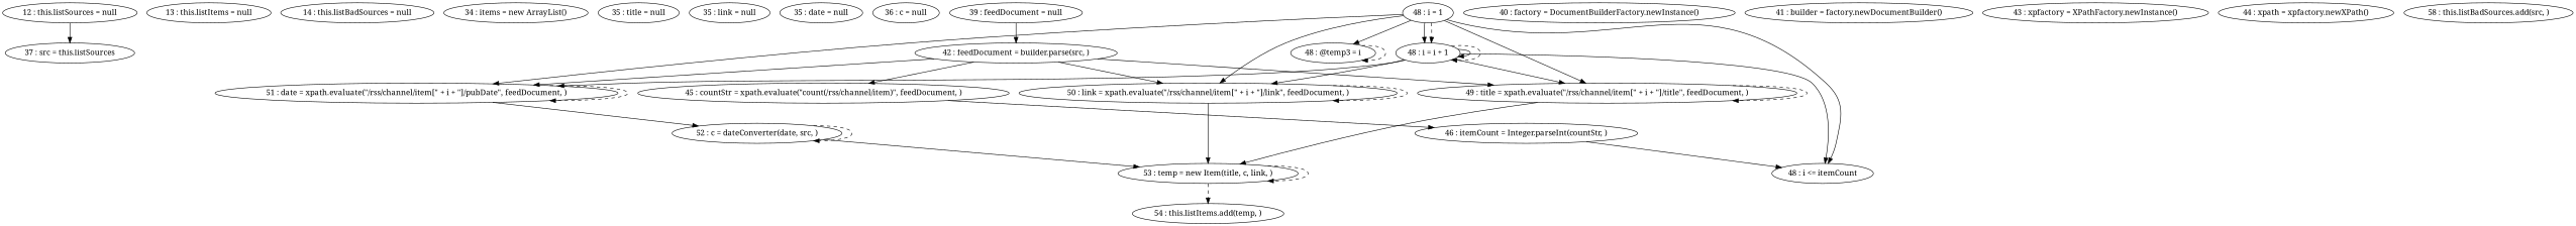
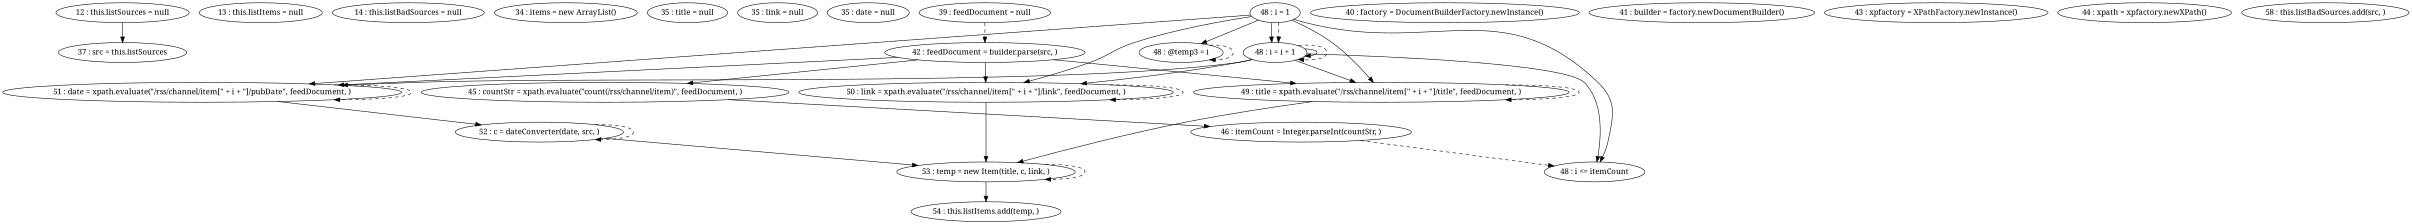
  digraph {
    fontname="Noto Serif"
    node [fontname="Noto Serif"]
    edge [fontname="Noto Serif"]
    "12 : this.listSources = null"
    "37 : src = this.listSources"
    "13 : this.listItems = null"
    "14 : this.listBadSources = null"
    "34 : items = new ArrayList()"
    "35 : title = null"
    "35 : link = null"
    "35 : date = null"
-   "36 : c = null"
    "39 : feedDocument = null"
    "42 : feedDocument = builder.parse(src, )"
    "45 : countStr = xpath.evaluate(\"count(/rss/channel/item)\", feedDocument, )"
    "49 : title = xpath.evaluate(\"/rss/channel/item[\" + i + \"]/title\", feedDocument, )"
    "50 : link = xpath.evaluate(\"/rss/channel/item[\" + i + \"]/link\", feedDocument, )"
    "51 : date = xpath.evaluate(\"/rss/channel/item[\" + i + \"]/pubDate\", feedDocument, )"
    "46 : itemCount = Integer.parseInt(countStr, )"
    "53 : temp = new Item(title, c, link, )"
    "52 : c = dateConverter(date, src, )"
    "40 : factory = DocumentBuilderFactory.newInstance()"
    "41 : builder = factory.newDocumentBuilder()"
    "48 : i <= itemCount"
    "54 : this.listItems.add(temp, )"
    "43 : xpfactory = XPathFactory.newInstance()"
    "44 : xpath = xpfactory.newXPath()"
    "48 : i = 1"
    "48 : i = i + 1"
    "48 : @temp3 = i"
    "58 : this.listBadSources.add(src, )"
    "12 : this.listSources = null" -> "37 : src = this.listSources"
-   "39 : feedDocument = null" -> "42 : feedDocument = builder.parse(src, )" [style=solid]
+   "39 : feedDocument = null" -> "42 : feedDocument = builder.parse(src, )" [style=dashed]
    "42 : feedDocument = builder.parse(src, )" -> "45 : countStr = xpath.evaluate(\"count(/rss/channel/item)\", feedDocument, )"
    "42 : feedDocument = builder.parse(src, )" -> "49 : title = xpath.evaluate(\"/rss/channel/item[\" + i + \"]/title\", feedDocument, )"
    "42 : feedDocument = builder.parse(src, )" -> "50 : link = xpath.evaluate(\"/rss/channel/item[\" + i + \"]/link\", feedDocument, )"
    "42 : feedDocument = builder.parse(src, )" -> "51 : date = xpath.evaluate(\"/rss/channel/item[\" + i + \"]/pubDate\", feedDocument, )"
    "45 : countStr = xpath.evaluate(\"count(/rss/channel/item)\", feedDocument, )" -> "46 : itemCount = Integer.parseInt(countStr, )"
    "49 : title = xpath.evaluate(\"/rss/channel/item[\" + i + \"]/title\", feedDocument, )" -> "49 : title = xpath.evaluate(\"/rss/channel/item[\" + i + \"]/title\", feedDocument, )" [style=dashed]
    "49 : title = xpath.evaluate(\"/rss/channel/item[\" + i + \"]/title\", feedDocument, )" -> "53 : temp = new Item(title, c, link, )"
    "50 : link = xpath.evaluate(\"/rss/channel/item[\" + i + \"]/link\", feedDocument, )" -> "50 : link = xpath.evaluate(\"/rss/channel/item[\" + i + \"]/link\", feedDocument, )" [style=dashed]
    "50 : link = xpath.evaluate(\"/rss/channel/item[\" + i + \"]/link\", feedDocument, )" -> "53 : temp = new Item(title, c, link, )"
    "51 : date = xpath.evaluate(\"/rss/channel/item[\" + i + \"]/pubDate\", feedDocument, )" -> "51 : date = xpath.evaluate(\"/rss/channel/item[\" + i + \"]/pubDate\", feedDocument, )" [style=dashed]
    "51 : date = xpath.evaluate(\"/rss/channel/item[\" + i + \"]/pubDate\", feedDocument, )" -> "52 : c = dateConverter(date, src, )"
-   "46 : itemCount = Integer.parseInt(countStr, )" -> "48 : i <= itemCount"
+   "46 : itemCount = Integer.parseInt(countStr, )" -> "48 : i <= itemCount" [style=dashed]
    "53 : temp = new Item(title, c, link, )" -> "53 : temp = new Item(title, c, link, )" [style=dashed]
-   "53 : temp = new Item(title, c, link, )" -> "54 : this.listItems.add(temp, )" [style=dashed]
+   "53 : temp = new Item(title, c, link, )" -> "54 : this.listItems.add(temp, )"
    "52 : c = dateConverter(date, src, )" -> "53 : temp = new Item(title, c, link, )"
    "52 : c = dateConverter(date, src, )" -> "52 : c = dateConverter(date, src, )" [style=dashed]
    "48 : i = 1" -> "49 : title = xpath.evaluate(\"/rss/channel/item[\" + i + \"]/title\", feedDocument, )"
    "48 : i = 1" -> "50 : link = xpath.evaluate(\"/rss/channel/item[\" + i + \"]/link\", feedDocument, )"
    "48 : i = 1" -> "51 : date = xpath.evaluate(\"/rss/channel/item[\" + i + \"]/pubDate\", feedDocument, )"
    "48 : i = 1" -> "48 : i <= itemCount"
    "48 : i = 1" -> "48 : i = i + 1"
    "48 : i = 1" -> "48 : i = i + 1" [style=dashed]
    "48 : i = 1" -> "48 : @temp3 = i"
    "48 : i = i + 1" -> "49 : title = xpath.evaluate(\"/rss/channel/item[\" + i + \"]/title\", feedDocument, )"
    "48 : i = i + 1" -> "50 : link = xpath.evaluate(\"/rss/channel/item[\" + i + \"]/link\", feedDocument, )"
    "48 : i = i + 1" -> "51 : date = xpath.evaluate(\"/rss/channel/item[\" + i + \"]/pubDate\", feedDocument, )"
    "48 : i = i + 1" -> "48 : i <= itemCount"
    "48 : i = i + 1" -> "48 : i = i + 1"
    "48 : i = i + 1" -> "48 : i = i + 1" [style=dashed]
    "48 : @temp3 = i" -> "48 : @temp3 = i" [style=dashed]
  }
